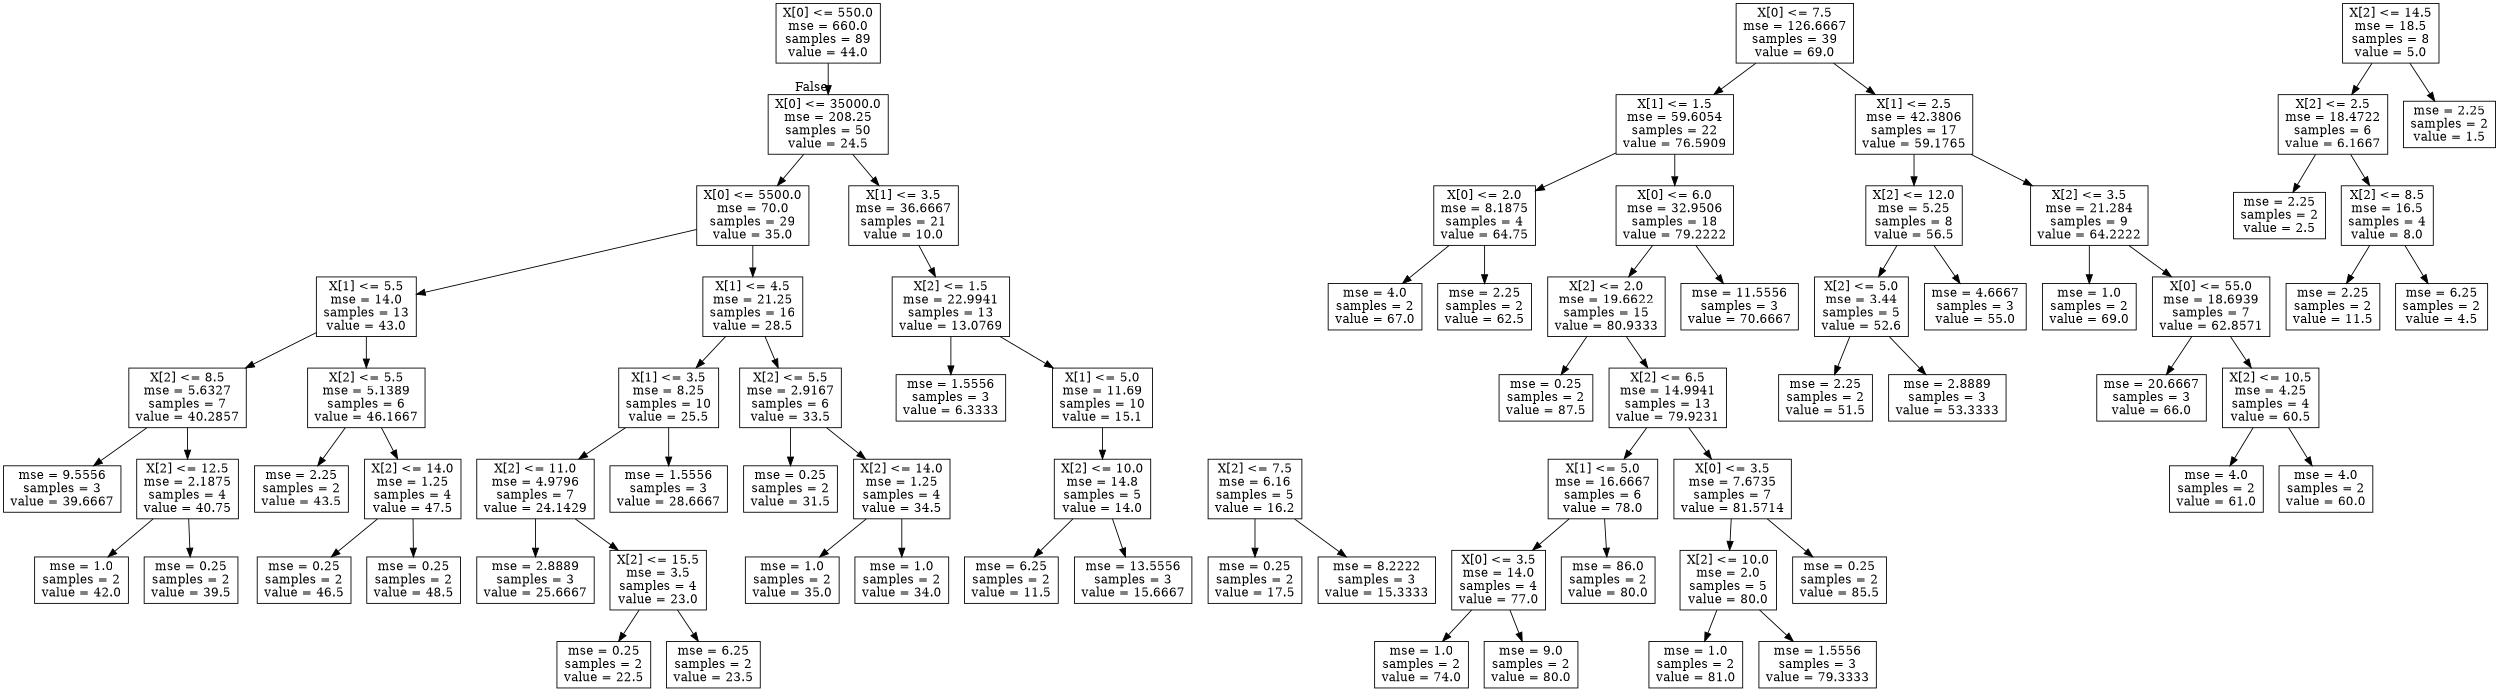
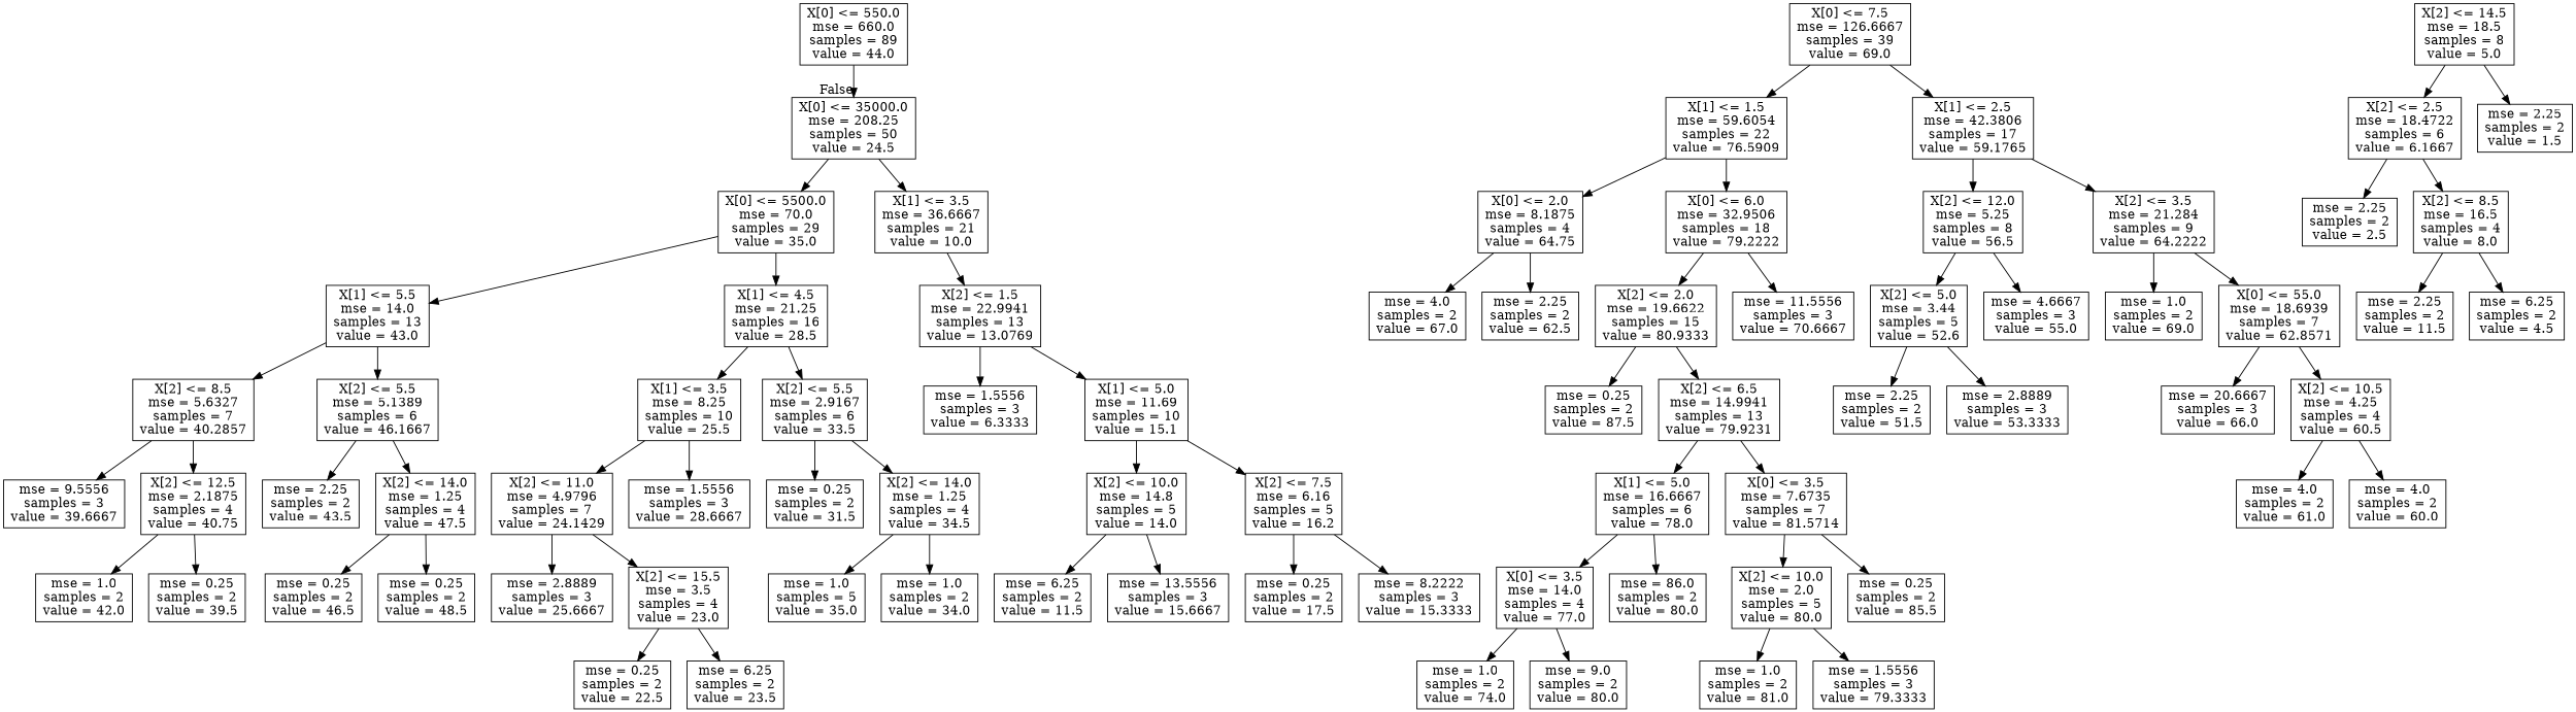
  digraph {
    node [shape=box]
    n1 [label="X[0] <= 550.0\nmse = 660.0\nsamples = 89\nvalue = 44.0"]
    n2 [label="X[0] <= 35000.0\nmse = 208.25\nsamples = 50\nvalue = 24.5"]
    n3 [label="X[0] <= 7.5\nmse = 126.6667\nsamples = 39\nvalue = 69.0"]
    n4 [label="X[1] <= 1.5\nmse = 59.6054\nsamples = 22\nvalue = 76.5909"]
    n5 [label="X[1] <= 2.5\nmse = 42.3806\nsamples = 17\nvalue = 59.1765"]
    n6 [label="X[0] <= 5500.0\nmse = 70.0\nsamples = 29\nvalue = 35.0"]
    n7 [label="X[1] <= 3.5\nmse = 36.6667\nsamples = 21\nvalue = 10.0"]
    n8 [label="X[0] <= 2.0\nmse = 8.1875\nsamples = 4\nvalue = 64.75"]
    n9 [label="X[0] <= 6.0\nmse = 32.9506\nsamples = 18\nvalue = 79.2222"]
    n10 [label="X[2] <= 12.0\nmse = 5.25\nsamples = 8\nvalue = 56.5"]
    n11 [label="X[2] <= 3.5\nmse = 21.284\nsamples = 9\nvalue = 64.2222"]
    n12 [label="mse = 4.0\nsamples = 2\nvalue = 67.0"]
    n13 [label="mse = 2.25\nsamples = 2\nvalue = 62.5"]
    n14 [label="X[2] <= 2.0\nmse = 19.6622\nsamples = 15\nvalue = 80.9333"]
    n15 [label="mse = 11.5556\nsamples = 3\nvalue = 70.6667"]
    n16 [label="mse = 0.25\nsamples = 2\nvalue = 87.5"]
    n17 [label="X[2] <= 6.5\nmse = 14.9941\nsamples = 13\nvalue = 79.9231"]
    n18 [label="X[1] <= 5.0\nmse = 16.6667\nsamples = 6\nvalue = 78.0"]
    n19 [label="X[0] <= 3.5\nmse = 7.6735\nsamples = 7\nvalue = 81.5714"]
    n20 [label="X[0] <= 3.5\nmse = 14.0\nsamples = 4\nvalue = 77.0"]
    n21 [label="mse = 86.0\nsamples = 2\nvalue = 80.0"]
    n22 [label="X[2] <= 10.0\nmse = 2.0\nsamples = 5\nvalue = 80.0"]
    n23 [label="mse = 0.25\nsamples = 2\nvalue = 85.5"]
    n24 [label="mse = 1.0\nsamples = 2\nvalue = 74.0"]
    n25 [label="mse = 9.0\nsamples = 2\nvalue = 80.0"]
    n26 [label="mse = 1.0\nsamples = 2\nvalue = 81.0"]
    n27 [label="mse = 1.5556\nsamples = 3\nvalue = 79.3333"]
    n28 [label="X[2] <= 5.0\nmse = 3.44\nsamples = 5\nvalue = 52.6"]
    n29 [label="mse = 4.6667\nsamples = 3\nvalue = 55.0"]
    n30 [label="mse = 1.0\nsamples = 2\nvalue = 69.0"]
    n31 [label="X[0] <= 55.0\nmse = 18.6939\nsamples = 7\nvalue = 62.8571"]
    n32 [label="mse = 2.25\nsamples = 2\nvalue = 51.5"]
    n33 [label="mse = 2.8889\nsamples = 3\nvalue = 53.3333"]
    n34 [label="mse = 20.6667\nsamples = 3\nvalue = 66.0"]
    n35 [label="X[2] <= 10.5\nmse = 4.25\nsamples = 4\nvalue = 60.5"]
    n36 [label="mse = 4.0\nsamples = 2\nvalue = 61.0"]
    n37 [label="mse = 4.0\nsamples = 2\nvalue = 60.0"]
    n38 [label="X[1] <= 5.5\nmse = 14.0\nsamples = 13\nvalue = 43.0"]
    n39 [label="X[1] <= 4.5\nmse = 21.25\nsamples = 16\nvalue = 28.5"]
    n40 [label="X[2] <= 1.5\nmse = 22.9941\nsamples = 13\nvalue = 13.0769"]
    n41 [label="X[2] <= 8.5\nmse = 5.6327\nsamples = 7\nvalue = 40.2857"]
    n42 [label="X[2] <= 5.5\nmse = 5.1389\nsamples = 6\nvalue = 46.1667"]
    n43 [label="X[1] <= 3.5\nmse = 8.25\nsamples = 10\nvalue = 25.5"]
    n44 [label="X[2] <= 5.5\nmse = 2.9167\nsamples = 6\nvalue = 33.5"]
    n45 [label="mse = 9.5556\nsamples = 3\nvalue = 39.6667"]
    n46 [label="X[2] <= 12.5\nmse = 2.1875\nsamples = 4\nvalue = 40.75"]
    n47 [label="mse = 2.25\nsamples = 2\nvalue = 43.5"]
    n48 [label="X[2] <= 14.0\nmse = 1.25\nsamples = 4\nvalue = 47.5"]
    n49 [label="mse = 1.0\nsamples = 2\nvalue = 42.0"]
    n50 [label="mse = 0.25\nsamples = 2\nvalue = 39.5"]
    n51 [label="mse = 0.25\nsamples = 2\nvalue = 46.5"]
    n52 [label="mse = 0.25\nsamples = 2\nvalue = 48.5"]
    n53 [label="X[2] <= 11.0\nmse = 4.9796\nsamples = 7\nvalue = 24.1429"]
    n54 [label="mse = 1.5556\nsamples = 3\nvalue = 28.6667"]
    n55 [label="mse = 0.25\nsamples = 2\nvalue = 31.5"]
    n56 [label="X[2] <= 14.0\nmse = 1.25\nsamples = 4\nvalue = 34.5"]
    n57 [label="mse = 2.8889\nsamples = 3\nvalue = 25.6667"]
    n58 [label="X[2] <= 15.5\nmse = 3.5\nsamples = 4\nvalue = 23.0"]
    n59 [label="mse = 0.25\nsamples = 2\nvalue = 22.5"]
    n60 [label="mse = 6.25\nsamples = 2\nvalue = 23.5"]
-   n61 [label="mse = 1.0\nsamples = 2\nvalue = 35.0"]
+   n61 [label="mse = 1.0\nsamples = 5\nvalue = 35.0"]
    n62 [label="mse = 1.0\nsamples = 2\nvalue = 34.0"]
    n63 [label="X[2] <= 14.5\nmse = 18.5\nsamples = 8\nvalue = 5.0"]
    n64 [label="X[2] <= 2.5\nmse = 18.4722\nsamples = 6\nvalue = 6.1667"]
    n65 [label="mse = 2.25\nsamples = 2\nvalue = 1.5"]
    n66 [label="mse = 1.5556\nsamples = 3\nvalue = 6.3333"]
    n67 [label="X[1] <= 5.0\nmse = 11.69\nsamples = 10\nvalue = 15.1"]
    n68 [label="mse = 2.25\nsamples = 2\nvalue = 2.5"]
    n69 [label="X[2] <= 8.5\nmse = 16.5\nsamples = 4\nvalue = 8.0"]
    n70 [label="mse = 2.25\nsamples = 2\nvalue = 11.5"]
    n71 [label="mse = 6.25\nsamples = 2\nvalue = 4.5"]
    n72 [label="X[2] <= 10.0\nmse = 14.8\nsamples = 5\nvalue = 14.0"]
    n73 [label="X[2] <= 7.5\nmse = 6.16\nsamples = 5\nvalue = 16.2"]
    n74 [label="mse = 6.25\nsamples = 2\nvalue = 11.5"]
    n75 [label="mse = 13.5556\nsamples = 3\nvalue = 15.6667"]
    n76 [label="mse = 0.25\nsamples = 2\nvalue = 17.5"]
    n77 [label="mse = 8.2222\nsamples = 3\nvalue = 15.3333"]
    n1 -> n2 [headlabel=False labelangle=-45 labeldistance=2.5]
    n2 -> n6
    n2 -> n7
    n3 -> n4
    n3 -> n5
    n4 -> n8
    n4 -> n9
    n5 -> n10
    n5 -> n11
    n6 -> n38
    n6 -> n39
    n7 -> n40
    n8 -> n12
    n8 -> n13
    n9 -> n14
    n9 -> n15
    n10 -> n28
    n10 -> n29
    n11 -> n30
    n11 -> n31
    n14 -> n16
    n14 -> n17
    n17 -> n18
    n17 -> n19
    n18 -> n20
    n18 -> n21
    n19 -> n22
    n19 -> n23
    n20 -> n24
    n20 -> n25
    n22 -> n26
    n22 -> n27
    n28 -> n32
    n28 -> n33
    n31 -> n34
    n31 -> n35
    n35 -> n36
    n35 -> n37
    n38 -> n41
    n38 -> n42
    n39 -> n43
    n39 -> n44
    n40 -> n66
    n40 -> n67
    n41 -> n45
    n41 -> n46
    n42 -> n47
    n42 -> n48
    n43 -> n53
    n43 -> n54
    n44 -> n55
    n44 -> n56
    n46 -> n49
    n46 -> n50
    n48 -> n51
    n48 -> n52
    n53 -> n57
    n53 -> n58
    n56 -> n61
    n56 -> n62
    n58 -> n59
    n58 -> n60
    n63 -> n64
    n63 -> n65
    n64 -> n68
    n64 -> n69
    n67 -> n72
+   n67 -> n73
    n69 -> n70
    n69 -> n71
    n72 -> n74
    n72 -> n75
    n73 -> n76
    n73 -> n77
  }
